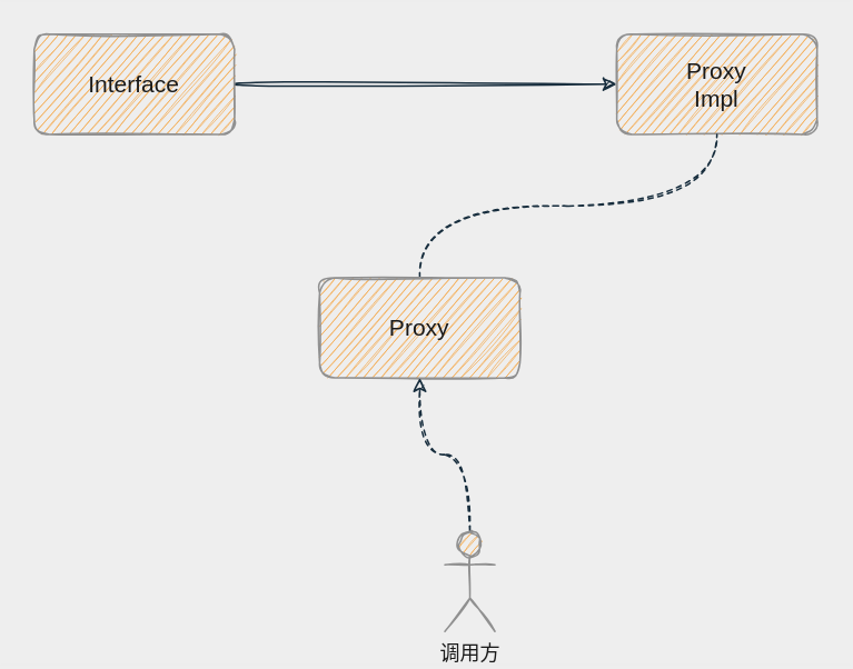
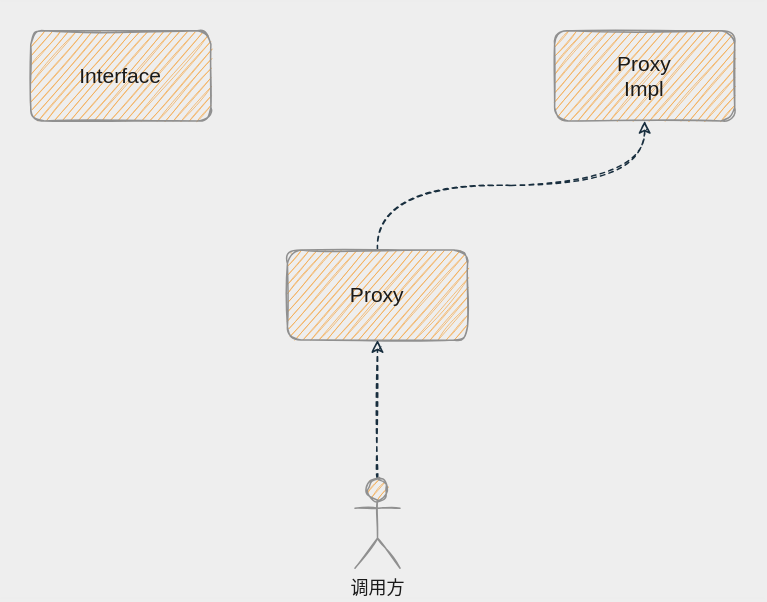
  <mxCell id="0" />
  <mxCell id="1" parent="0" />
- <mxCell id="2" style="edgeStyle=orthogonalEdgeStyle;curved=1;rounded=1;sketch=1;orthogonalLoop=1;jettySize=auto;html=1;exitX=1;exitY=0.5;exitDx=0;exitDy=0;fontSize=14;fontColor=#1A1A1A;strokeColor=#182E3E;labelBackgroundColor=#EEEEEE;" parent="1" source="3" target="4" edge="1"><mxGeometry relative="1" as="geometry" /></mxCell>
  <mxCell id="3" value="&lt;font style=&quot;font-size: 14px&quot;&gt;Interface&lt;/font&gt;" style="rounded=1;whiteSpace=wrap;html=1;sketch=1;fillColor=#F5AB50;strokeColor=#909090;fontColor=#1A1A1A;" parent="1" vertex="1"><mxGeometry x="20" y="20" width="120" height="60" as="geometry" /></mxCell>
  <mxCell id="4" value="&lt;font style=&quot;font-size: 14px&quot;&gt;Proxy&lt;br&gt;Impl&lt;/font&gt;" style="rounded=1;whiteSpace=wrap;html=1;sketch=1;fillColor=#F5AB50;strokeColor=#909090;fontColor=#1A1A1A;" parent="1" vertex="1"><mxGeometry x="369" y="20" width="120" height="60" as="geometry" /></mxCell>
- <mxCell id="5" style="edgeStyle=orthogonalEdgeStyle;curved=1;rounded=1;sketch=1;orthogonalLoop=1;jettySize=auto;html=1;exitX=0.5;exitY=0;exitDx=0;exitDy=0;entryX=0.5;entryY=1;entryDx=0;entryDy=0;fontColor=#1A1A1A;strokeColor=#182E3E;dashed=1;endArrow=none;" parent="1" source="6" target="4" edge="1"><mxGeometry relative="1" as="geometry" /></mxCell>
+ <mxCell id="5" style="edgeStyle=orthogonalEdgeStyle;curved=1;rounded=1;sketch=1;orthogonalLoop=1;jettySize=auto;html=1;exitX=0.5;exitY=0;exitDx=0;exitDy=0;entryX=0.5;entryY=1;entryDx=0;entryDy=0;fontColor=#1A1A1A;strokeColor=#182E3E;dashed=1;" parent="1" source="6" target="4" edge="1"><mxGeometry relative="1" as="geometry" /></mxCell>
  <mxCell id="6" value="&lt;font style=&quot;font-size: 14px&quot;&gt;Proxy&lt;/font&gt;" style="rounded=1;whiteSpace=wrap;html=1;sketch=1;fillColor=#F5AB50;strokeColor=#909090;fontColor=#1A1A1A;" parent="1" vertex="1"><mxGeometry x="191" y="166" width="120" height="60" as="geometry" /></mxCell>
  <mxCell id="7" style="edgeStyle=orthogonalEdgeStyle;curved=1;rounded=1;sketch=1;orthogonalLoop=1;jettySize=auto;html=1;entryX=0.5;entryY=1;entryDx=0;entryDy=0;dashed=1;fontColor=#1A1A1A;strokeColor=#182E3E;" parent="1" source="8" target="6" edge="1"><mxGeometry relative="1" as="geometry" /></mxCell>
- <mxCell id="8" value="调用方" style="shape=umlActor;verticalLabelPosition=bottom;verticalAlign=top;html=1;outlineConnect=0;rounded=1;sketch=1;fontColor=#1A1A1A;strokeColor=#909090;fillColor=#F5AB50;" parent="1" vertex="1"><mxGeometry x="266" y="318" width="30" height="60" as="geometry" /></mxCell>
+ <mxCell id="8" value="调用方" style="shape=umlActor;verticalLabelPosition=bottom;verticalAlign=top;html=1;outlineConnect=0;rounded=1;sketch=1;fontColor=#1A1A1A;strokeColor=#909090;fillColor=#F5AB50;" parent="1" vertex="1"><mxGeometry x="236" y="318" width="30" height="60" as="geometry" /></mxCell>
